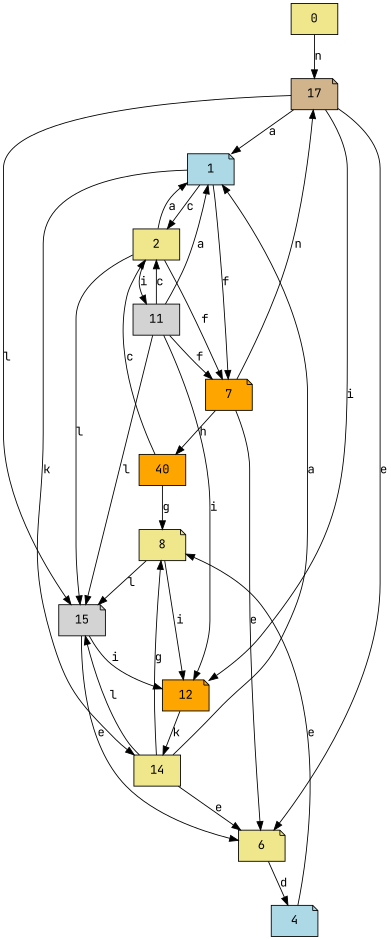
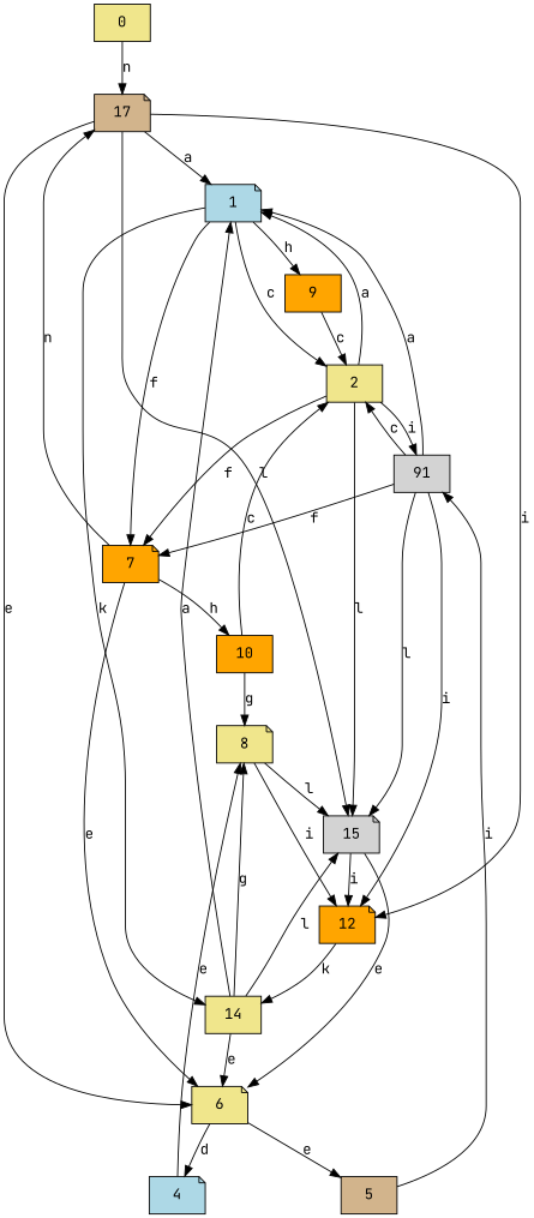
  strict digraph {
    fontname="JetBrains Mono"
    node [fillcolor=khaki fontname="JetBrains Mono" shape=note style=filled]
    edge [fontname="JetBrains Mono"]
    0 [shape=box]
    17 [fillcolor=tan]
    1 [fillcolor=lightblue]
    15 [fillcolor=lightgrey]
    6
    12 [fillcolor=orange]
    2 [shape=box]
    7 [fillcolor=orange]
+   9 [fillcolor=orange shape=box]
    14 [shape=box]
-   11 [fillcolor=lightgrey shape=box]
-   10 [fillcolor=orange shape=box label=40]
+   11 [fillcolor=lightgrey shape=box label=91]
+   10 [fillcolor=orange shape=box]
    8
    4 [fillcolor=lightblue]
+   5 [fillcolor=tan shape=box]
    0 -> 17 [label=n]
    17 -> 1 [label=a]
    17 -> 15 [label=l]
    17 -> 6 [label=e]
    17 -> 12 [label=i]
    1 -> 2 [label=c]
    1 -> 7 [label=f]
+   1 -> 9 [label=h]
    1 -> 14 [label=k]
    15 -> 6 [label=e]
    15 -> 12 [label=i]
    6 -> 4 [label=d]
+   6 -> 5 [label=e]
    12 -> 14 [label=k]
    2 -> 1 [label=a]
    2 -> 15 [label=l]
    2 -> 7 [label=f]
    2 -> 11 [label=i]
    7 -> 17 [label=n]
    7 -> 6 [label=e]
    7 -> 10 [label=h]
+   9 -> 2 [label=c]
    14 -> 1 [label=a]
    14 -> 15 [label=l]
    14 -> 6 [label=e]
    14 -> 8 [label=g]
    11 -> 1 [label=a]
    11 -> 15 [label=l]
    11 -> 12 [label=i]
    11 -> 2 [label=c]
    11 -> 7 [label=f]
    10 -> 2 [label=c]
    10 -> 8 [label=g]
    8 -> 15 [label=l]
    8 -> 12 [label=i]
    4 -> 8 [label=e]
+   5 -> 11 [label=i]
  }
